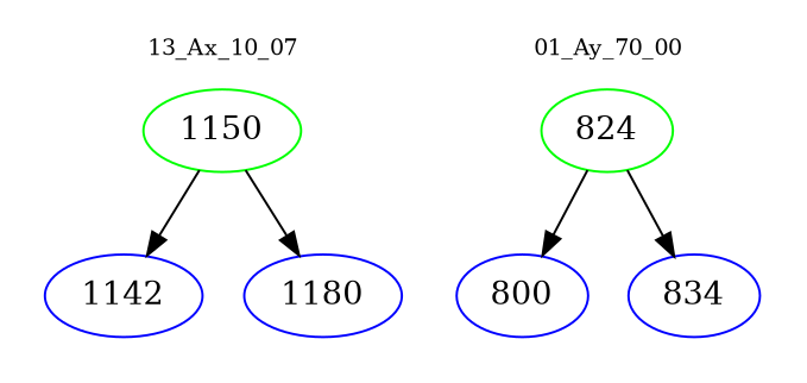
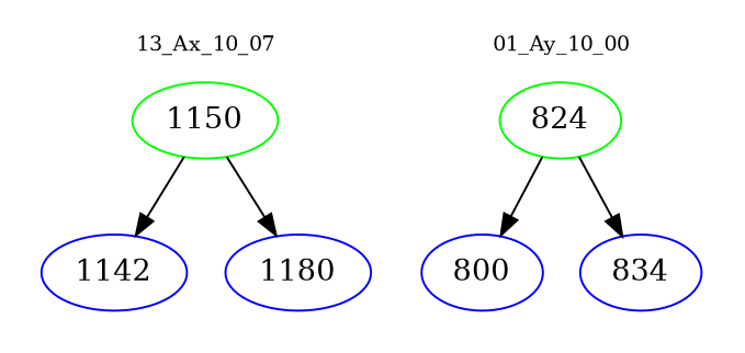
  digraph {
    node [color=blue]
    edge [color=black]
    n1 [color=green label=1150]
    n2 [label=1142]
    n3 [label=1180]
    n4 [color=green label=824]
    n5 [label=800]
    n6 [label=834]
    subgraph cluster_1 {
      color=white
      fontsize=10
      label="13_Ax_10_07"
      n1
      n2
      n3
    }
    subgraph cluster_2 {
      color=white
      fontsize=10
-     label="01_Ay_70_00"
+     label="01_Ay_10_00"
      n4
      n5
      n6
    }
    n1 -> n2
    n1 -> n3
    n4 -> n5
    n4 -> n6
  }
